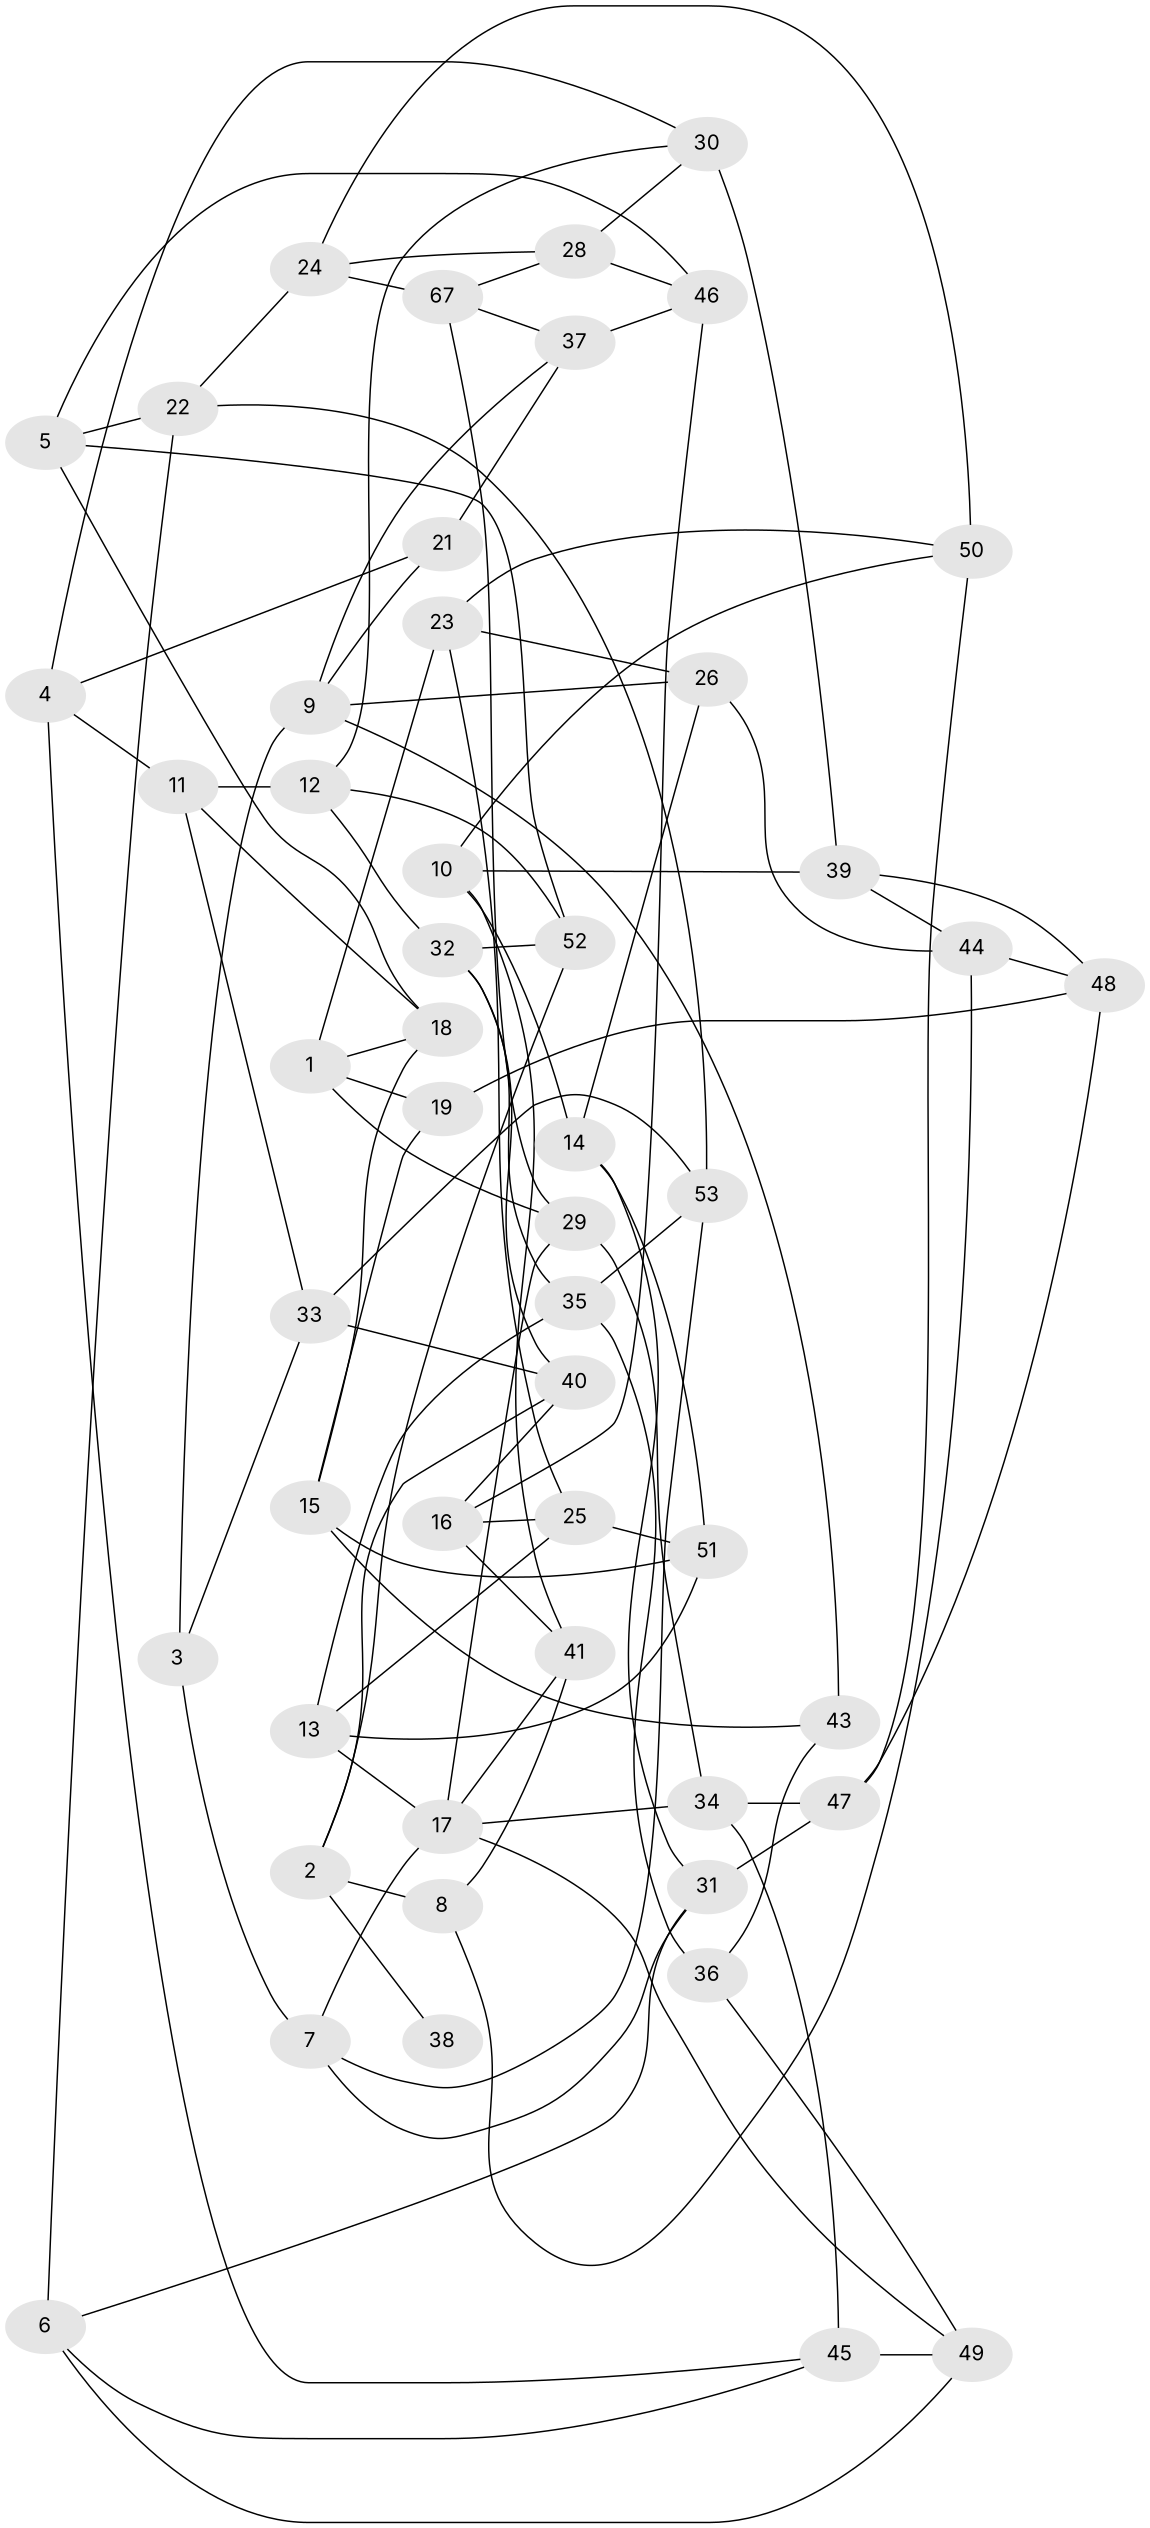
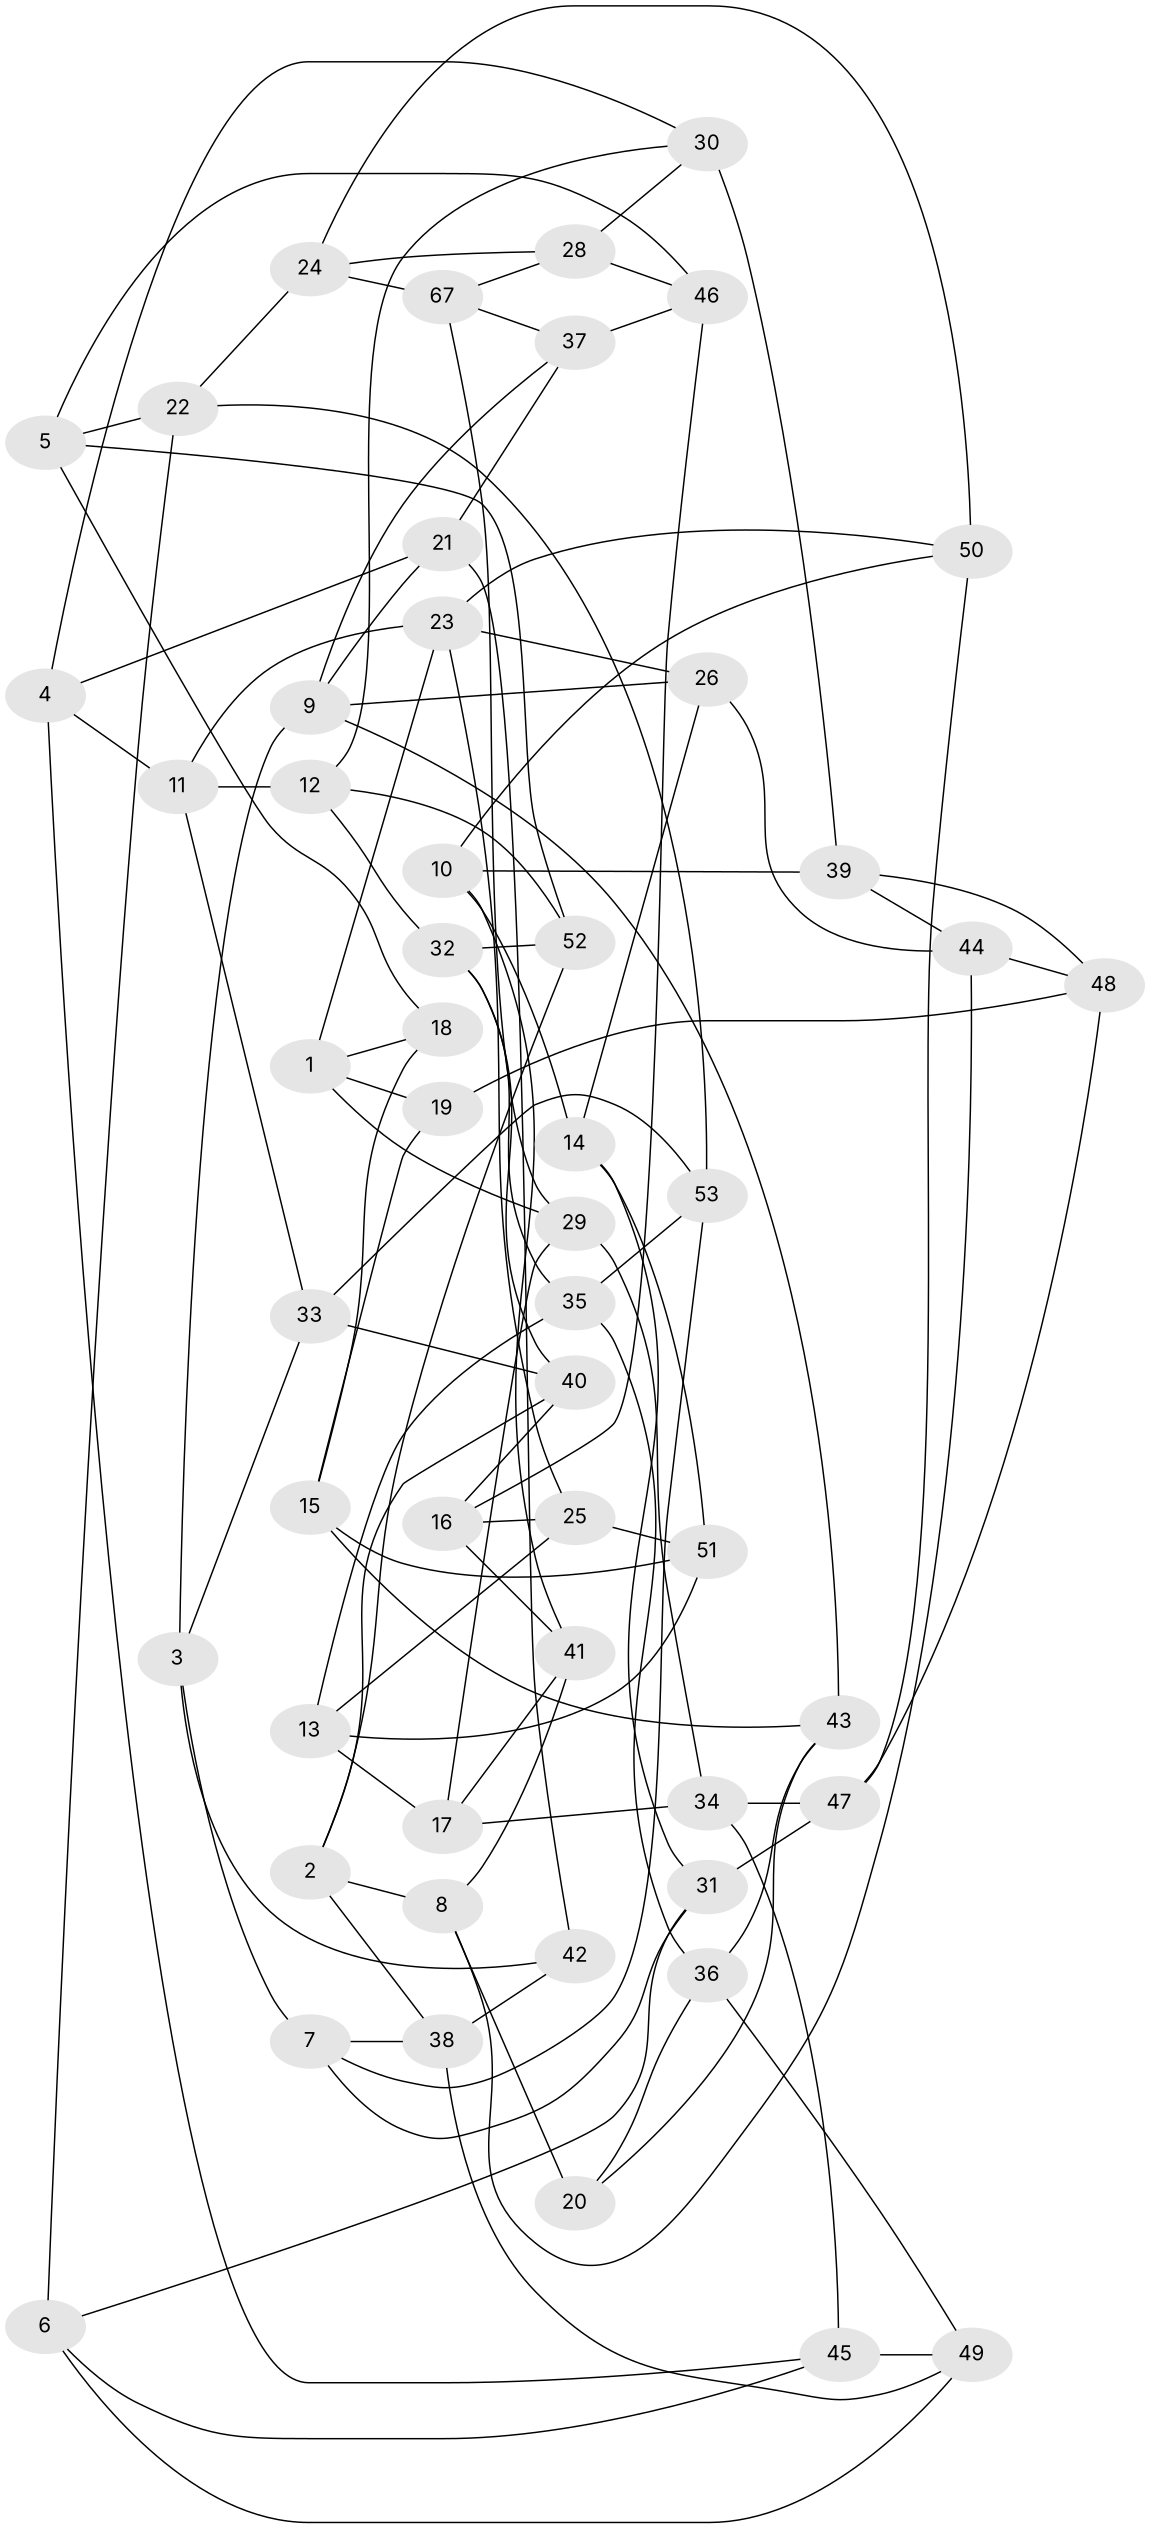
  graph {
    fontname=Inter
    rankdir=LR
    node [color=gray90 fontname=Inter style=filled]
    edge [fontname=Inter]
    1
    18
    19
    23
    29
    48
    26
    50
    25
    34
    2
    8
    38
    40
    52
+   20
    41
    44
+   42
    49
    3
    7
    9
    33
    31
    53
    21
    43
    37
    4
    11
    30
    45
    12
    39
    5
    22
    46
    24
    6
    47
    36
    10
    14
    51
    32
    35
    13
    17
    15
    16
    n52 [label=67]
    28
    1 -- 18
    1 -- 19
    1 -- 23
    1 -- 29
    19 -- 48
    23 -- 26
    23 -- 50
    23 -- 25
    29 -- 34
    26 -- 44
    25 -- 51
    34 -- 45
    34 -- 47
    2 -- 8
    2 -- 38
    2 -- 40
    2 -- 52
+   8 -- 20
    8 -- 41
    8 -- 44
-   17 -- 49
+   38 -- 42
+   38 -- 49
+   20 -- 43
+   20 -- 36
    44 -- 48
+   3 -- 42
    3 -- 7
    3 -- 9
    3 -- 33
-   7 -- 17
+   7 -- 38
    7 -- 31
    7 -- 53
    9 -- 26
    9 -- 21
    9 -- 43
    9 -- 37
    33 -- 40
    33 -- 53
    31 -- 47
+   21 -- 42
    21 -- 37
    37 -- 46
    4 -- 21
    4 -- 11
    4 -- 30
    4 -- 45
-   11 -- 18
+   11 -- 23
    11 -- 33
    11 -- 12
    30 -- 39
    45 -- 49
    12 -- 52
    12 -- 30
    12 -- 32
    39 -- 48
    39 -- 44
    5 -- 18
    5 -- 52
    5 -- 22
    5 -- 46
    22 -- 53
    22 -- 24
    24 -- 50
    24 -- n52
    24 -- 28
    6 -- 49
    6 -- 31
    6 -- 45
    6 -- 22
    47 -- 48
    47 -- 50
    36 -- 49
    36 -- 43
    10 -- 50
    10 -- 41
    10 -- 39
    10 -- 14
    14 -- 26
    14 -- 31
    14 -- 51
    32 -- 40
    32 -- 52
    32 -- 35
    35 -- 53
    35 -- 36
    13 -- 25
    13 -- 51
    13 -- 35
    13 -- 17
    17 -- 29
    17 -- 34
    17 -- 41
    15 -- 18
    15 -- 19
    15 -- 43
    15 -- 51
    16 -- 25
    16 -- 40
    16 -- 41
    16 -- 46
    n52 -- 29
    n52 -- 37
    n52 -- 28
    28 -- 30
    28 -- 46
  }
